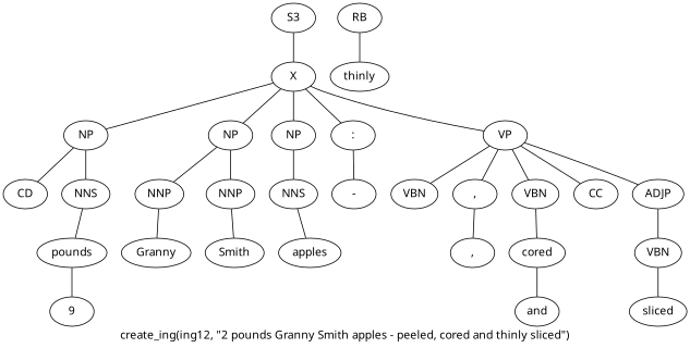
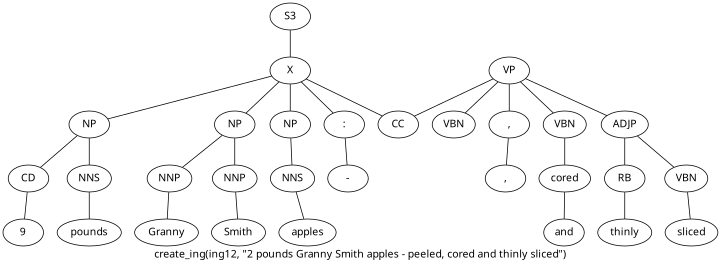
  graph {
    fontname="Noto Sans"
    label="create_ing(ing12, \"2 pounds Granny Smith apples - peeled, cored and thinly sliced\")"
    node [fontname="Noto Sans"]
    edge [fontname="Noto Sans"]
    n1 [label=S3]
    n2 [label=X]
    n3 [label=NP]
    n4 [label=NP]
    n5 [label=NP]
    n6 [label=":"]
    n7 [label=VP]
    n8 [label=CD]
    n9 [label=NNS]
    n10 [label=NNP]
    n11 [label=NNP]
    n12 [label=NNS]
    n13 [label="-"]
    n14 [label=VBN]
    n15 [label=","]
    n16 [label=VBN]
    n17 [label=CC]
    n18 [label=ADJP]
    n19 [label=9]
    n20 [label=pounds]
    n21 [label=Granny]
    n22 [label=Smith]
    n23 [label=apples]
    n24 [label=","]
    n25 [label=cored]
    n26 [label=RB]
    n27 [label=VBN]
    n28 [label=and]
    n29 [label=thinly]
    n30 [label=sliced]
    n1 -- n2
    n2 -- n3
    n2 -- n4
    n2 -- n5
    n2 -- n6
-   n2 -- n7
+   n2 -- n17
    n3 -- n8
    n3 -- n9
    n4 -- n10
    n4 -- n11
    n5 -- n12
    n6 -- n13
    n7 -- n14
    n7 -- n15
    n7 -- n16
    n7 -- n17
    n7 -- n18
-   n20 -- n19
+   n8 -- n19
    n9 -- n20
    n10 -- n21
    n11 -- n22
    n12 -- n23
    n15 -- n24
    n16 -- n25
+   n18 -- n26
    n18 -- n27
    n25 -- n28
    n26 -- n29
    n27 -- n30
  }
